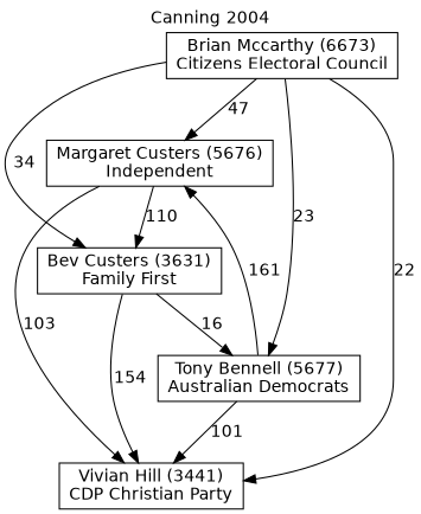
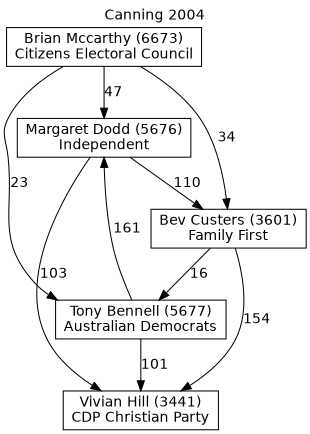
  digraph {
    fontname="DejaVu Sans"
    label="Canning 2004"
    labelloc=t
    mclimit=10
    node [fontname="DejaVu Sans" shape=box]
    edge [fontname="DejaVu Sans"]
    n1 [label="Vivian Hill (3441)\nCDP Christian Party"]
-   n2 [label="Margaret Custers (5676)\nIndependent"]
-   n3 [label="Bev Custers (3631)\nFamily First"]
+   n2 [label="Margaret Dodd (5676)\nIndependent"]
+   n3 [label="Bev Custers (3601)\nFamily First"]
    n4 [label="Tony Bennell (5677)\nAustralian Democrats"]
    n5 [label="Brian Mccarthy (6673)\nCitizens Electoral Council"]
    n2 -> n1 [label=103]
    n2 -> n3 [label=110]
    n3 -> n1 [label=154]
    n3 -> n4 [label=16]
    n4 -> n1 [label=101]
    n4 -> n2 [label=161]
-   n5 -> n1 [label=22]
    n5 -> n2 [label=47]
    n5 -> n3 [label=34]
    n5 -> n4 [label=23]
  }
